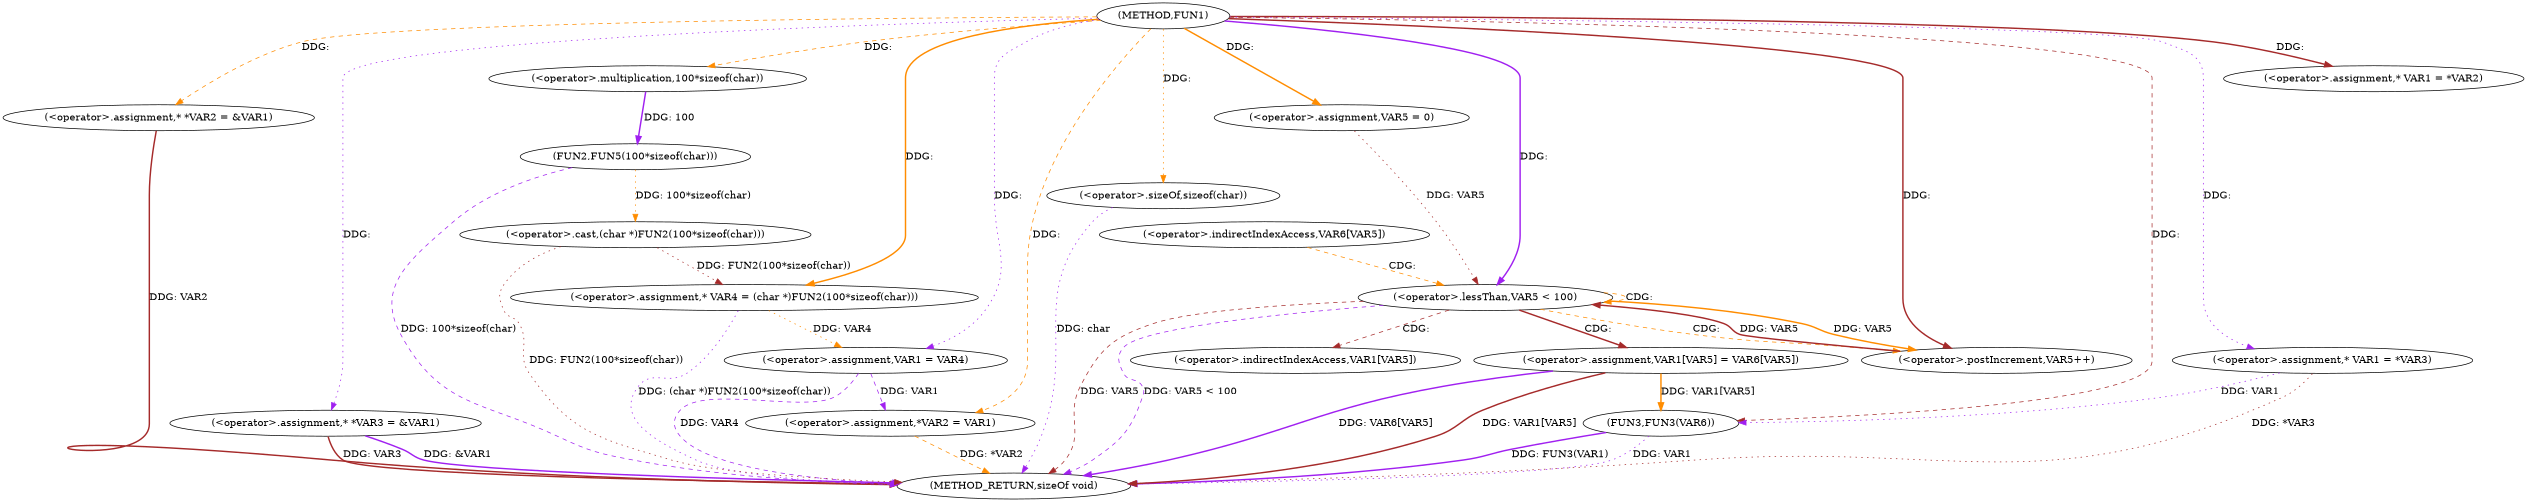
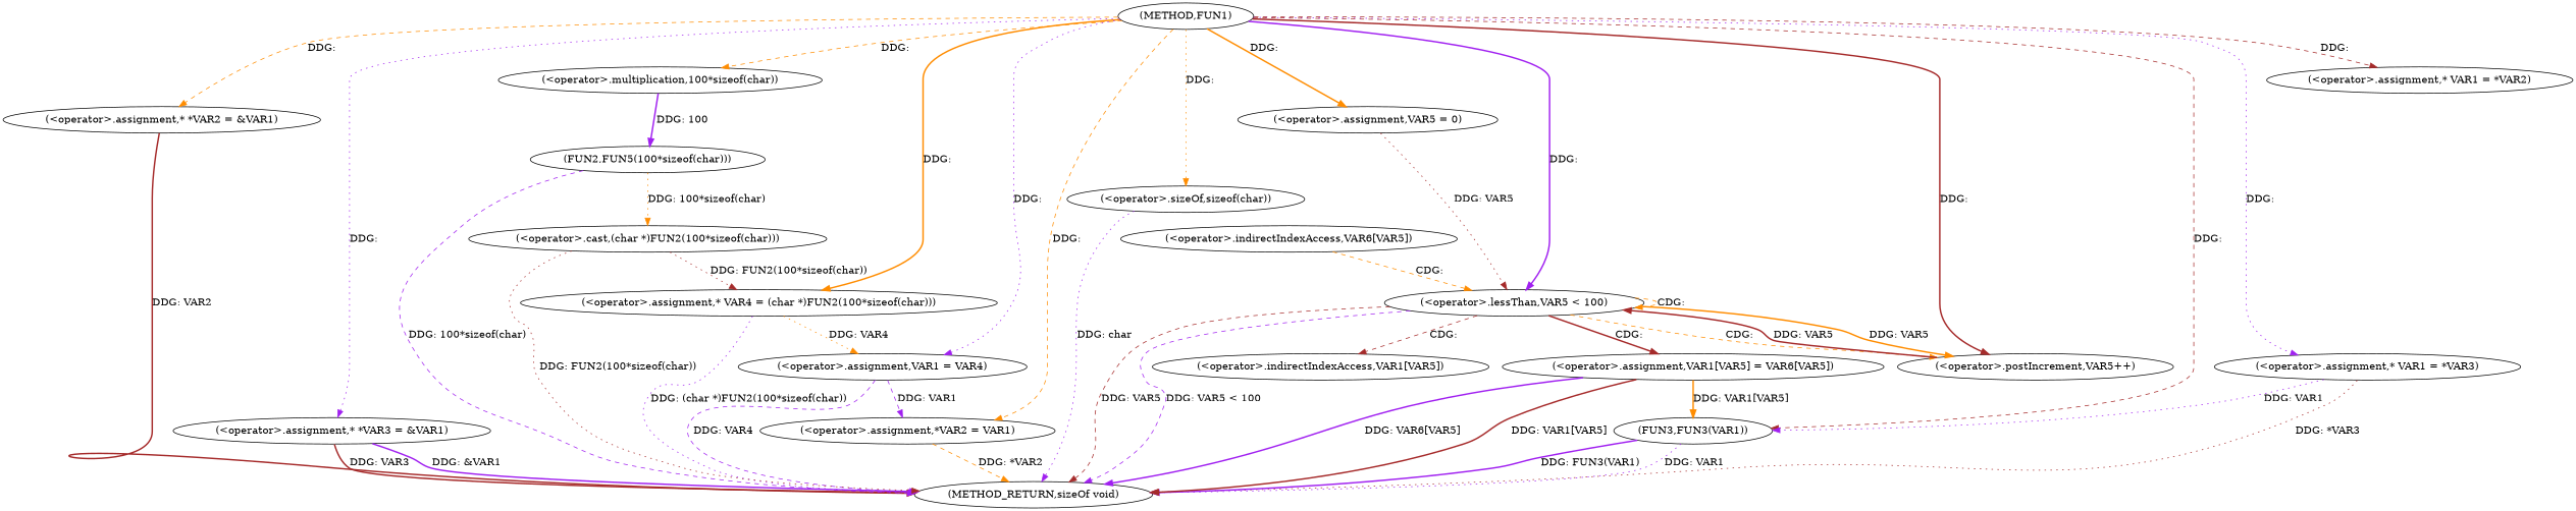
  digraph {
    edge [color=purple style=bold]
    n1 [label="(METHOD,FUN1)"]
    n2 [label="(<operator>.assignment,* *VAR2 = &VAR1)"]
    n3 [label="(<operator>.assignment,* *VAR3 = &VAR1)"]
    n4 [label="(<operator>.assignment,* VAR4 = (char *)FUN2(100*sizeof(char)))"]
    n5 [label="(<operator>.multiplication,100*sizeof(char))"]
    n6 [label="(<operator>.sizeOf,sizeof(char))"]
    n7 [label="(<operator>.assignment,* VAR1 = *VAR2)"]
    n8 [label="(<operator>.assignment,VAR1 = VAR4)"]
    n9 [label="(<operator>.assignment,*VAR2 = VAR1)"]
    n10 [label="(<operator>.assignment,* VAR1 = *VAR3)"]
    n11 [label="(<operator>.assignment,VAR5 = 0)"]
    n12 [label="(<operator>.lessThan,VAR5 < 100)"]
    n13 [label="(<operator>.postIncrement,VAR5++)"]
-   n14 [label="(FUN3,FUN3(VAR6))"]
+   n14 [label="(FUN3,FUN3(VAR1))"]
    n15 [label="(METHOD_RETURN,sizeOf void)"]
    n16 [label="(FUN2,FUN5(100*sizeof(char)))"]
    n17 [label="(<operator>.assignment,VAR1[VAR5] = VAR6[VAR5])"]
    n18 [label="(<operator>.indirectIndexAccess,VAR1[VAR5])"]
    n19 [label="(<operator>.cast,(char *)FUN2(100*sizeof(char)))"]
    n20 [label="(<operator>.indirectIndexAccess,VAR6[VAR5])"]
    n1 -> n2 [color=darkorange label="DDG: " style=dashed]
    n1 -> n3 [label="DDG: " style=dotted]
    n1 -> n4 [color=darkorange label="DDG: "]
    n1 -> n5 [color=darkorange label="DDG: " style=dashed]
    n1 -> n6 [color=darkorange label="DDG: " style=dotted]
-   n1 -> n7 [color=brown label="DDG: "]
+   n1 -> n7 [color=brown label="DDG: " style=dashed]
    n1 -> n8 [label="DDG: " style=dotted]
    n1 -> n9 [color=darkorange label="DDG: " style=dashed]
    n1 -> n10 [label="DDG: " style=dotted]
    n1 -> n11 [color=darkorange label="DDG: "]
    n1 -> n12 [label="DDG: "]
    n1 -> n13 [color=brown label="DDG: "]
    n1 -> n14 [color=brown label="DDG: " style=dashed]
    n2 -> n15 [color=brown label="DDG: VAR2"]
    n3 -> n15 [color=brown label="DDG: VAR3"]
    n3 -> n15 [label="DDG: &VAR1"]
    n4 -> n8 [color=darkorange label="DDG: VAR4" style=dotted]
    n4 -> n15 [label="DDG: (char *)FUN2(100*sizeof(char))" style=dotted]
    n5 -> n16 [label="DDG: 100"]
    n6 -> n15 [label="DDG: char" style=dotted]
    n8 -> n9 [label="DDG: VAR1" style=dashed]
    n8 -> n15 [label="DDG: VAR4" style=dashed]
    n9 -> n15 [color=darkorange label="DDG: *VAR2" style=dashed]
    n10 -> n14 [label="DDG: VAR1" style=dotted]
    n10 -> n15 [color=brown label="DDG: *VAR3" style=dotted]
    n11 -> n12 [color=brown label="DDG: VAR5" style=dotted]
    n12 -> n12 [color=darkorange label="CDG: " style=dashed]
    n12 -> n13 [color=darkorange label="DDG: VAR5"]
    n12 -> n13 [color=darkorange label="CDG: " style=dashed]
    n12 -> n15 [label="DDG: VAR5 < 100" style=dashed]
    n12 -> n15 [color=brown label="DDG: VAR5" style=dashed]
    n12 -> n17 [color=brown label="CDG: "]
    n12 -> n18 [color=brown label="CDG: " style=dashed]
    n13 -> n12 [color=brown label="DDG: VAR5"]
    n14 -> n15 [label="DDG: VAR1" style=dotted]
    n14 -> n15 [label="DDG: FUN3(VAR1)"]
    n16 -> n15 [label="DDG: 100*sizeof(char)" style=dashed]
    n16 -> n19 [color=darkorange label="DDG: 100*sizeof(char)" style=dotted]
    n17 -> n14 [color=darkorange label="DDG: VAR1[VAR5]"]
    n17 -> n15 [label="DDG: VAR6[VAR5]"]
    n17 -> n15 [color=brown label="DDG: VAR1[VAR5]"]
    n19 -> n4 [color=brown label="DDG: FUN2(100*sizeof(char))" style=dotted]
    n19 -> n15 [color=brown label="DDG: FUN2(100*sizeof(char))" style=dotted]
    n20 -> n12 [color=darkorange label="CDG: " style=dashed]
  }
